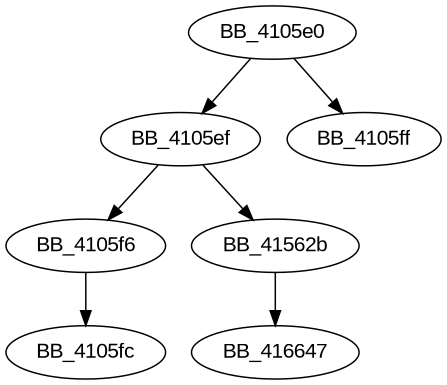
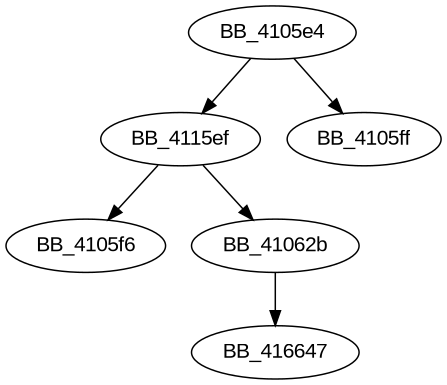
  digraph {
    fontname="Liberation Sans"
    node [fontname="Liberation Sans"]
    edge [fontname="Liberation Sans"]
-   BB_4105e0
-   BB_4105ef
+   BB_4105e0 [label=BB_4105e4]
+   BB_4105ef [label=BB_4115ef]
    BB_4105ff
    BB_4105f6
-   BB_41062b [label=BB_41562b]
-   BB_4105fc
+   BB_41062b
    n7 [label=BB_416647]
    BB_4105e0 -> BB_4105ef
    BB_4105e0 -> BB_4105ff
    BB_4105ef -> BB_4105f6
    BB_4105ef -> BB_41062b
-   BB_4105f6 -> BB_4105fc
    BB_41062b -> n7
  }
